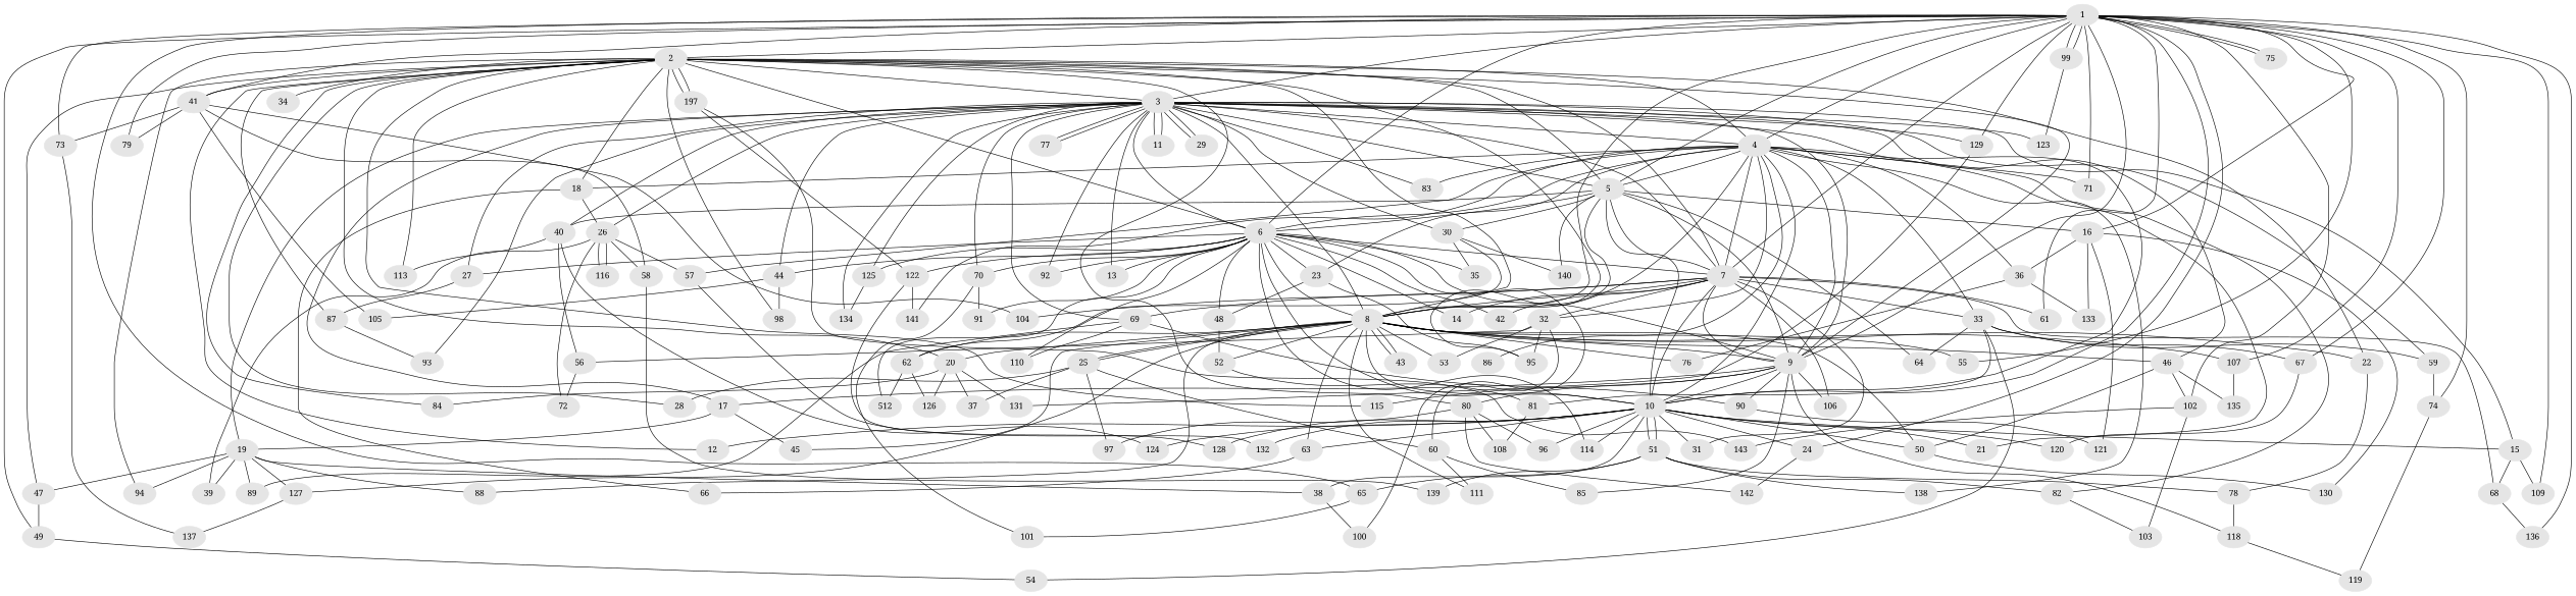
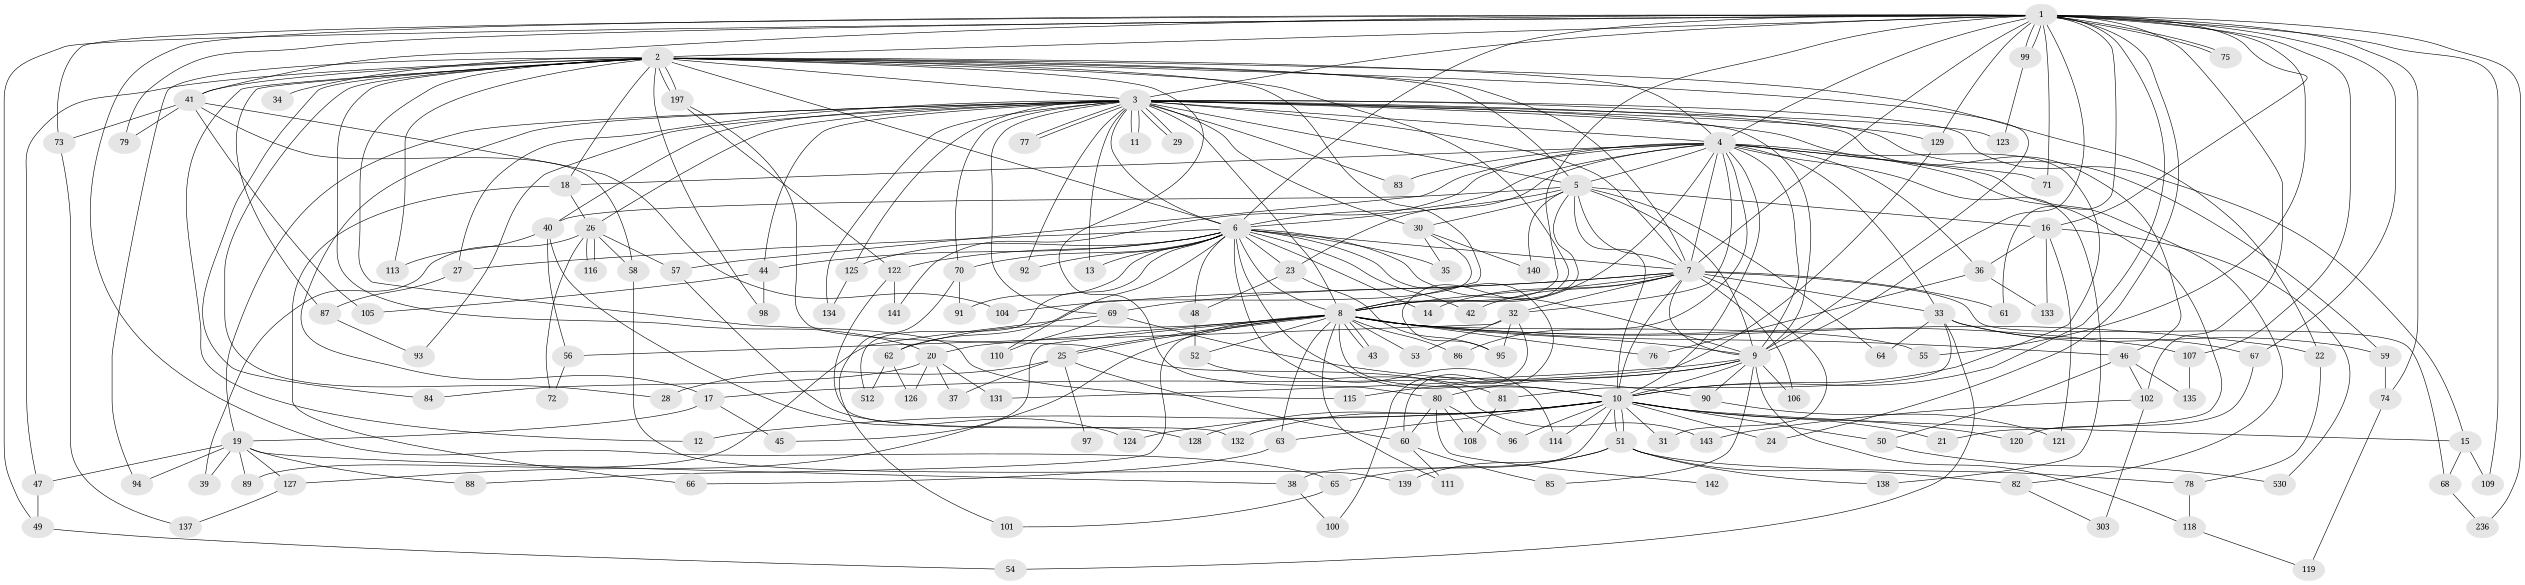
  graph {
    fontname="Noto Serif"
    node [color=gray90 fontname="Noto Serif" style=filled]
    edge [fontname="Noto Serif"]
    1
    2
    3
    4
    5
    6
    7
    8
    9
    10
    16
    24
    41
    49
    55
    61
    65
    67
    71
    73
    74
    75
    79
    99
    102
    107
    109
    129
-   136
+   136 [label=236]
    34
    12
    18
    20
    22
    28
    47
    80
    84
    87
    94
    98
    113
    115
    n44 [label=197]
    95
    11
    13
    15
    17
    19
    26
    27
    29
    30
    40
    44
    46
    59
    69
    70
    77
    83
    92
    93
    123
    125
    134
    21
    23
    32
    33
    36
    57
    82
    86
    138
    141
    64
    140
    14
    35
    42
    48
    60
    91
    110
    n87 [label=512]
    114
    122
    31
    68
    104
    106
    25
    43
    45
    52
    53
    62
    63
    76
    88
    111
    127
    85
    90
    118
    38
    50
    51
    96
    120
    124
    128
    132
    121
-   130
+   130 [label=530]
    133
    142
    58
    105
    54
    101
    137
    119
-   103
+   103 [label=303]
    143
    135
    131
    66
    37
    126
    78
    97
    108
    39
    89
    72
    116
    56
    100
    81
    139
    1 -- 2
    1 -- 3
    1 -- 4
-   1 -- 5
    1 -- 6
    1 -- 7
    1 -- 8
    1 -- 9
    1 -- 10
    1 -- 16
    1 -- 24
    1 -- 41
    1 -- 49
    1 -- 55
    1 -- 61
    1 -- 65
    1 -- 67
    1 -- 71
    1 -- 73
    1 -- 74
    1 -- 75
    1 -- 75
    1 -- 79
    1 -- 99
    1 -- 99
    1 -- 102
    1 -- 107
    1 -- 109
    1 -- 129
    1 -- 136
    2 -- 3
    2 -- 4
    2 -- 5
    2 -- 6
    2 -- 7
    2 -- 8
    2 -- 9
    2 -- 41
    2 -- 34
    2 -- 12
    2 -- 18
    2 -- 20
    2 -- 22
    2 -- 28
    2 -- 47
    2 -- 80
    2 -- 84
    2 -- 87
    2 -- 94
    2 -- 98
    2 -- 113
    2 -- 115
    2 -- n44
    2 -- n44
    2 -- 95
    3 -- 4
    3 -- 5
    3 -- 6
    3 -- 7
    3 -- 8
    3 -- 9
    3 -- 10
    3 -- 129
    3 -- 11
    3 -- 11
    3 -- 13
    3 -- 15
    3 -- 17
    3 -- 19
    3 -- 26
    3 -- 27
    3 -- 29
    3 -- 29
    3 -- 30
    3 -- 40
    3 -- 44
    3 -- 46
    3 -- 59
    3 -- 69
    3 -- 70
    3 -- 77
    3 -- 77
    3 -- 83
    3 -- 92
    3 -- 93
    3 -- 123
    3 -- 125
    3 -- 134
    4 -- 5
    4 -- 6
    4 -- 7
    4 -- 8
    4 -- 9
    4 -- 10
    4 -- 71
    4 -- 18
    4 -- 83
    4 -- 21
    4 -- 23
    4 -- 32
    4 -- 33
    4 -- 36
    4 -- 57
    4 -- 82
    4 -- 86
    4 -- 138
    4 -- 141
    5 -- 6
    5 -- 7
    5 -- 8
    5 -- 9
    5 -- 10
    5 -- 16
    5 -- 30
    5 -- 40
    5 -- 64
    5 -- 140
    6 -- 7
    6 -- 8
    6 -- 9
    6 -- 10
    6 -- 13
    6 -- 27
    6 -- 44
    6 -- 70
    6 -- 92
    6 -- 125
    6 -- 23
    6 -- 14
    6 -- 35
    6 -- 42
    6 -- 48
    6 -- 60
    6 -- 91
    6 -- 110
    6 -- n87
    6 -- 114
    6 -- 122
    7 -- 8
    7 -- 9
    7 -- 10
    7 -- 61
    7 -- 69
    7 -- 32
    7 -- 33
    7 -- 14
    7 -- 42
    7 -- 31
    7 -- 68
    7 -- 104
    7 -- 106
    8 -- 9
    8 -- 10
    8 -- 55
    8 -- 107
    8 -- 20
    8 -- 22
    8 -- 46
-   8 -- 50
+   8 -- 86
    8 -- 25
    8 -- 25
    8 -- 43
    8 -- 43
    8 -- 45
    8 -- 52
    8 -- 53
    8 -- 62
    8 -- 63
    8 -- 76
    8 -- 88
    8 -- 111
    8 -- 127
    9 -- 10
    9 -- 80
    9 -- 115
    9 -- 17
    9 -- 106
    9 -- 85
    9 -- 90
    9 -- 118
    10 -- 24
    10 -- 12
    10 -- 15
    10 -- 21
    10 -- 114
    10 -- 31
    10 -- 63
    10 -- 38
    10 -- 50
    10 -- 51
    10 -- 51
    10 -- 96
    10 -- 120
    10 -- 124
    10 -- 128
    10 -- 132
    16 -- 36
    16 -- 121
    16 -- 130
    16 -- 133
-   24 -- 142
    41 -- 73
    41 -- 79
    41 -- 104
    41 -- 58
    41 -- 105
    49 -- 54
    65 -- 101
    67 -- 120
    73 -- 137
    74 -- 119
    99 -- 123
    102 -- 103
    102 -- 143
    107 -- 135
    129 -- 131
    18 -- 26
    18 -- 66
    20 -- 84
    20 -- 131
    20 -- 37
    20 -- 126
    22 -- 78
    47 -- 49
    80 -- 96
    80 -- 142
-   80 -- 97
+   80 -- 60
    80 -- 108
    87 -- 93
    n44 -- 122
    n44 -- 143
    15 -- 109
    15 -- 68
    17 -- 19
    17 -- 45
    19 -- 47
    19 -- 94
    19 -- 88
    19 -- 127
    19 -- 38
    19 -- 39
    19 -- 89
    26 -- 57
    26 -- 58
    26 -- 39
    26 -- 72
    26 -- 116
    26 -- 116
    27 -- 87
    30 -- 140
    30 -- 35
    30 -- 62
    40 -- 113
    40 -- 124
    40 -- 56
    44 -- 98
    44 -- 105
    46 -- 102
    46 -- 50
    46 -- 135
    59 -- 74
    69 -- 110
    69 -- 90
    69 -- 89
    70 -- 91
    70 -- 101
    125 -- 134
    23 -- 95
    23 -- 48
    32 -- 95
    32 -- 53
    32 -- 56
    32 -- 100
    33 -- 67
    33 -- 59
    33 -- 64
    33 -- 54
    33 -- 81
    36 -- 76
    36 -- 133
    57 -- 128
    82 -- 103
    48 -- 52
    60 -- 111
    60 -- 85
    122 -- 141
    122 -- 132
    68 -- 136
    25 -- 28
    25 -- 60
    25 -- 37
    25 -- 97
    52 -- 81
    62 -- n87
    62 -- 126
    63 -- 66
    127 -- 137
    90 -- 121
    118 -- 119
    38 -- 100
    50 -- 130
    51 -- 65
    51 -- 82
    51 -- 138
    51 -- 78
    51 -- 139
    58 -- 139
    78 -- 118
    56 -- 72
    81 -- 108
  }
